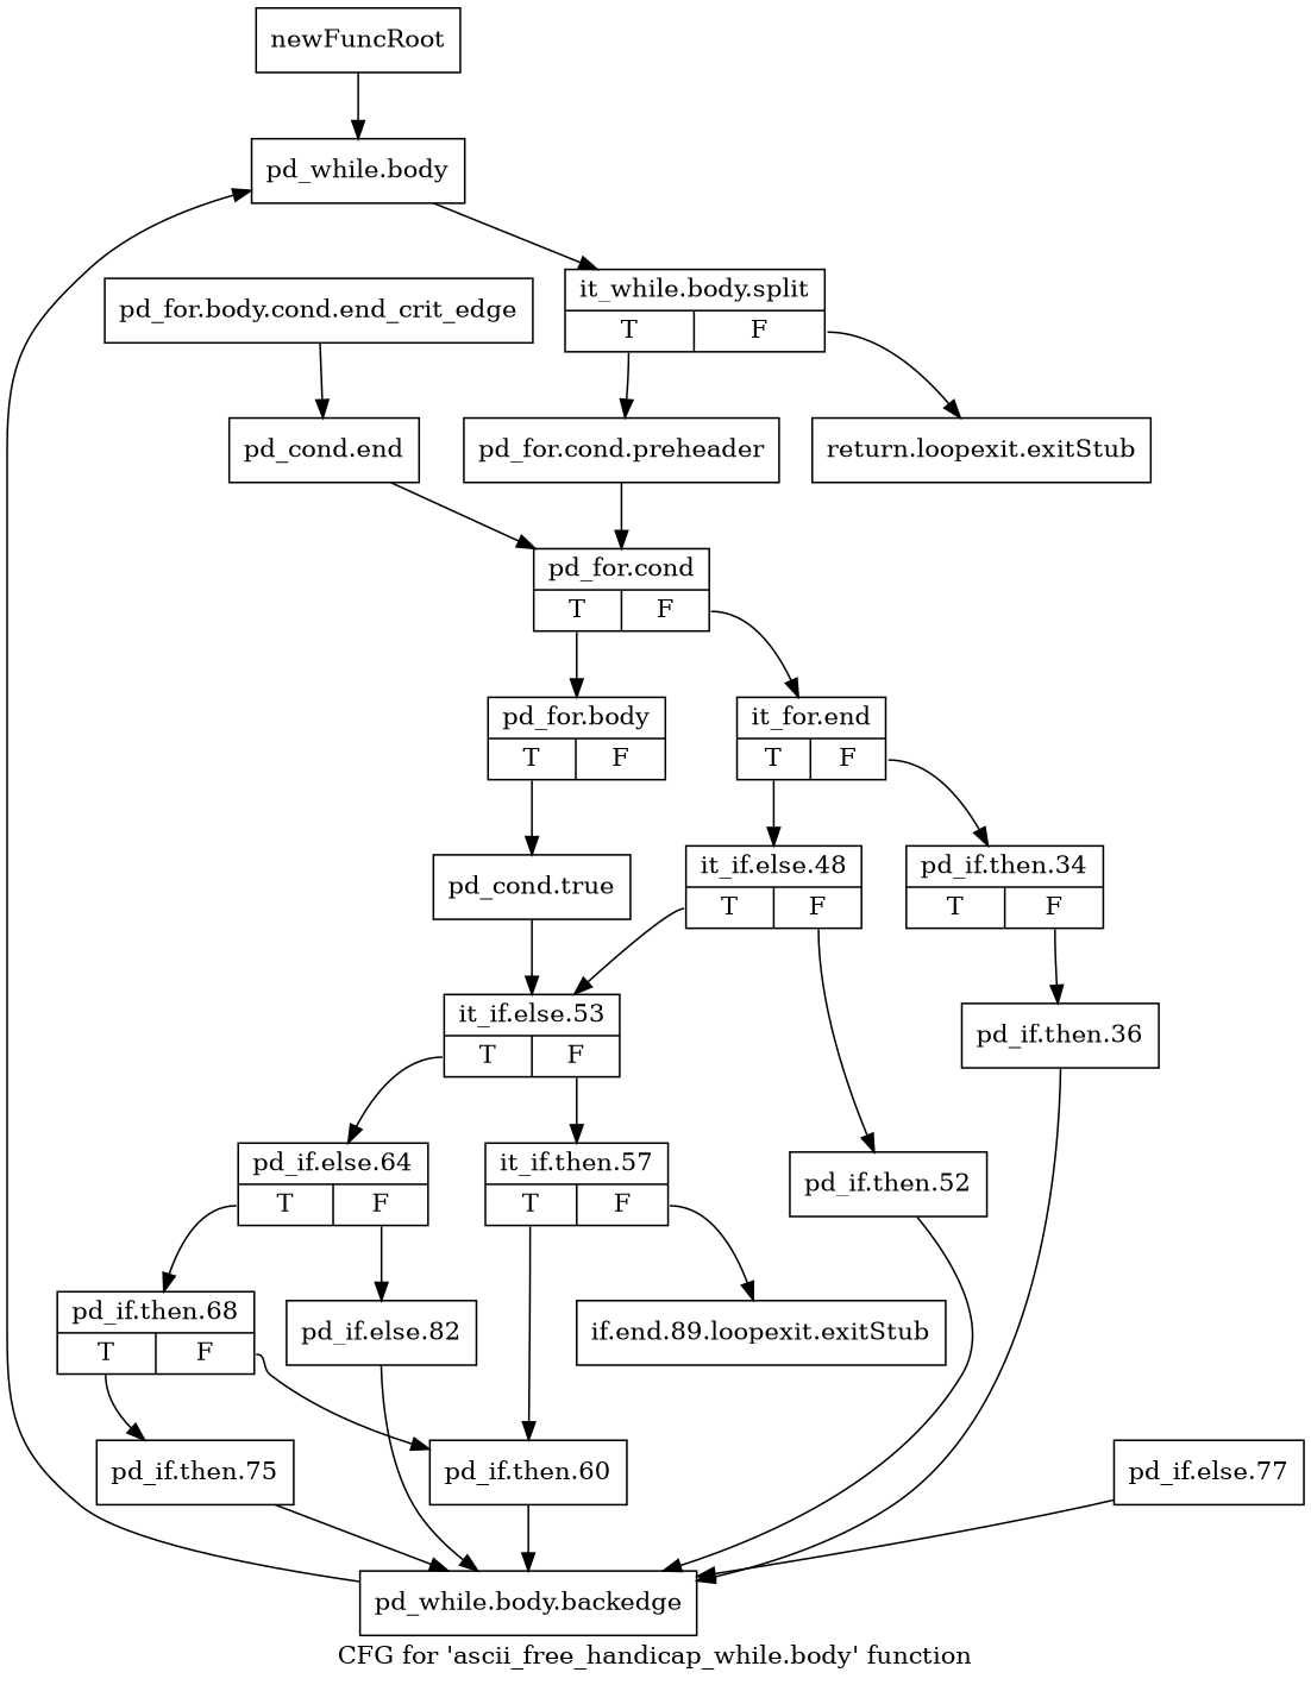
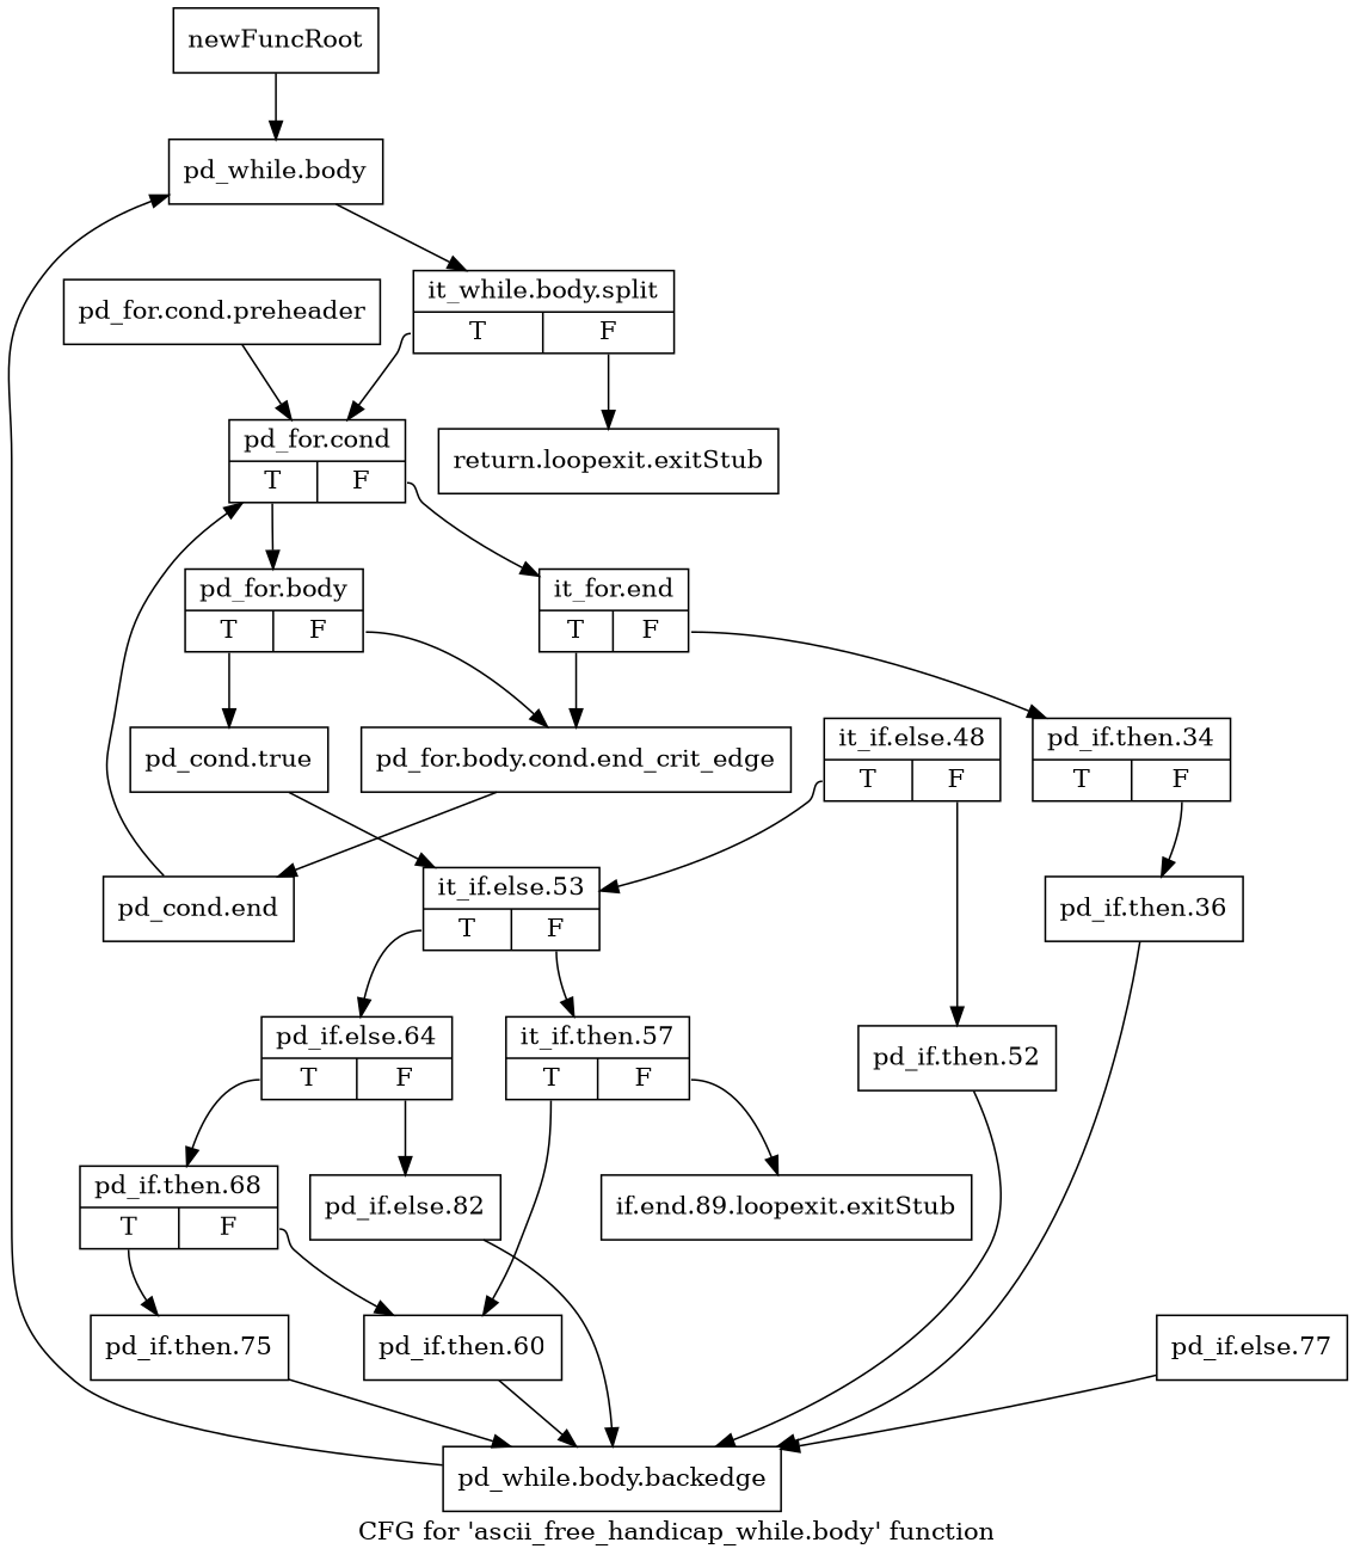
  digraph {
    label="CFG for 'ascii_free_handicap_while.body' function"
    node [shape=record]
    n1 [label="{newFuncRoot}"]
    n2 [label="{pd_while.body}"]
    n3 [label="{it_while.body.split|{<s0>T|<s1>F}}"]
    n4 [label="{return.loopexit.exitStub}"]
    n5 [label="{pd_for.cond.preheader}"]
    n6 [label="{if.end.89.loopexit.exitStub}"]
    n7 [label="{pd_for.cond|{<s0>T|<s1>F}}"]
    n8 [label="{pd_for.body|{<s0>T|<s1>F}}"]
    n9 [label="{it_for.end|{<s0>T|<s1>F}}"]
    n10 [label="{pd_cond.true}"]
    n11 [label="{pd_for.body.cond.end_crit_edge}"]
    n12 [label="{it_if.else.48|{<s0>T|<s1>F}}"]
    n13 [label="{pd_if.then.34|{<s0>T|<s1>F}}"]
    n14 [label="{it_if.else.53|{<s0>T|<s1>F}}"]
    n15 [label="{pd_cond.end}"]
    n16 [label="{pd_if.then.52}"]
    n17 [label="{pd_if.then.36}"]
    n18 [label="{pd_if.else.64|{<s0>T|<s1>F}}"]
    n19 [label="{it_if.then.57|{<s0>T|<s1>F}}"]
    n20 [label="{pd_while.body.backedge}"]
    n21 [label="{pd_if.then.68|{<s0>T|<s1>F}}"]
    n22 [label="{pd_if.else.82}"]
    n23 [label="{pd_if.then.60}"]
    n24 [label="{pd_if.then.75}"]
    n25 [label="{pd_if.else.77}"]
    n1 -> n2
    n2 -> n3
    n3 -> n4 [tailport=s1]
-   n3 -> n5 [tailport=s0]
+   n3 -> n7 [tailport=s0]
    n5 -> n7
    n7 -> n8 [tailport=s0]
    n7 -> n9 [tailport=s1]
    n8 -> n10 [tailport=s0]
-   n9 -> n12 [tailport=s0]
+   n8 -> n11 [tailport=s1]
+   n9 -> n11 [tailport=s0]
    n9 -> n13 [tailport=s1]
    n10 -> n14
    n11 -> n15
    n12 -> n14 [tailport=s0]
    n12 -> n16 [tailport=s1]
    n13 -> n17 [tailport=s1]
    n14 -> n18 [tailport=s0]
    n14 -> n19 [tailport=s1]
    n15 -> n7
    n16 -> n20
    n17 -> n20
    n18 -> n21 [tailport=s0]
    n18 -> n22 [tailport=s1]
    n19 -> n6 [tailport=s1]
    n19 -> n23 [tailport=s0]
    n20 -> n2
    n21 -> n23 [tailport=s1]
    n21 -> n24 [tailport=s0]
    n22 -> n20
    n23 -> n20
    n24 -> n20
    n25 -> n20
  }
